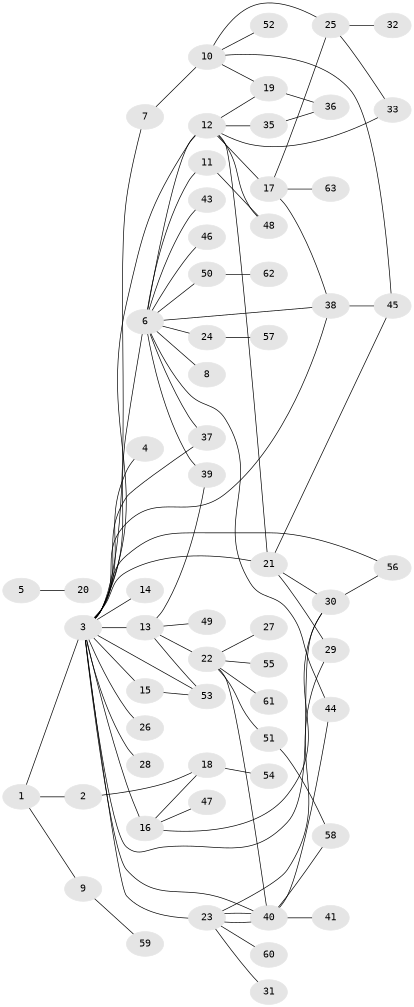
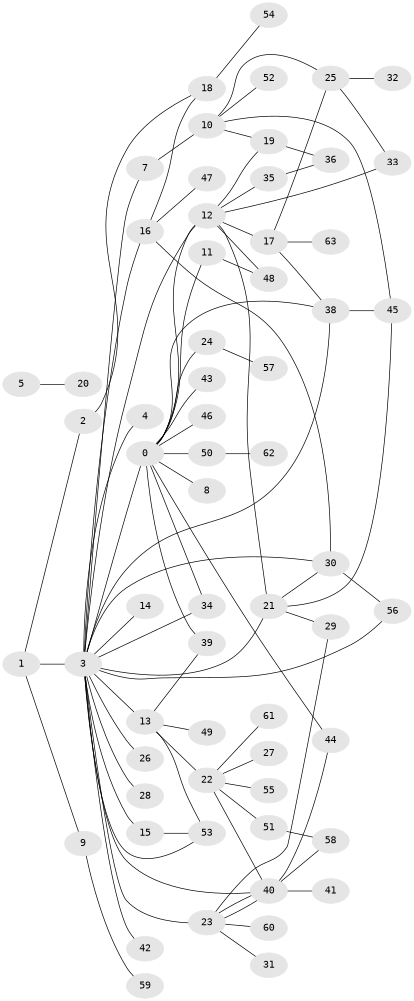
  graph {
    fontname="DejaVu Sans Mono"
    rankdir=LR
    node [color=gray90 fontname="DejaVu Sans Mono" style=filled]
    edge [fontname="DejaVu Sans Mono"]
    1
    2
    3
    9
    18
    4
-   6
+   6 [label=0]
    7
    12
    13
    14
    15
    16
    21
    23
    26
    28
    30
-   37
+   37 [label=34]
    38
    40
+   42
    53
    56
    5
    20
    59
    54
    8
    11
    24
    39
    43
    44
    46
    50
    10
    19
    48
    17
    33
    35
    22
    49
    47
    45
    29
    31
    60
    41
    58
    57
    62
    25
    52
    36
    32
    63
    27
    51
    55
    61
    1 -- 2
    1 -- 3
    1 -- 9
    2 -- 18
    3 -- 4
    3 -- 6
    3 -- 7
    3 -- 12
    3 -- 13
    3 -- 14
    3 -- 15
    3 -- 16
    3 -- 21
    3 -- 23
    3 -- 26
    3 -- 28
    3 -- 30
    3 -- 37
    3 -- 38
    3 -- 40
+   3 -- 42
    3 -- 53
    3 -- 56
    9 -- 59
    18 -- 54
    6 -- 12
    6 -- 37
    6 -- 38
    6 -- 8
    6 -- 11
    6 -- 24
    6 -- 39
    6 -- 43
    6 -- 44
    6 -- 46
    6 -- 50
    7 -- 10
    12 -- 21
    12 -- 19
    12 -- 48
    12 -- 17
    12 -- 33
    12 -- 35
    13 -- 53
    13 -- 39
    13 -- 22
    13 -- 49
    15 -- 53
    16 -- 18
    16 -- 30
    16 -- 47
    21 -- 30
    21 -- 45
    21 -- 29
    23 -- 40
    23 -- 40
    23 -- 29
    23 -- 31
    23 -- 60
    30 -- 56
    38 -- 45
    40 -- 44
    40 -- 41
    40 -- 58
    5 -- 20
    11 -- 48
    24 -- 57
    50 -- 62
    10 -- 19
    10 -- 45
    10 -- 25
    10 -- 52
    19 -- 36
    17 -- 38
    17 -- 25
    17 -- 63
    35 -- 36
    22 -- 40
    22 -- 27
    22 -- 51
    22 -- 55
    22 -- 61
    25 -- 33
    25 -- 32
    51 -- 58
  }
